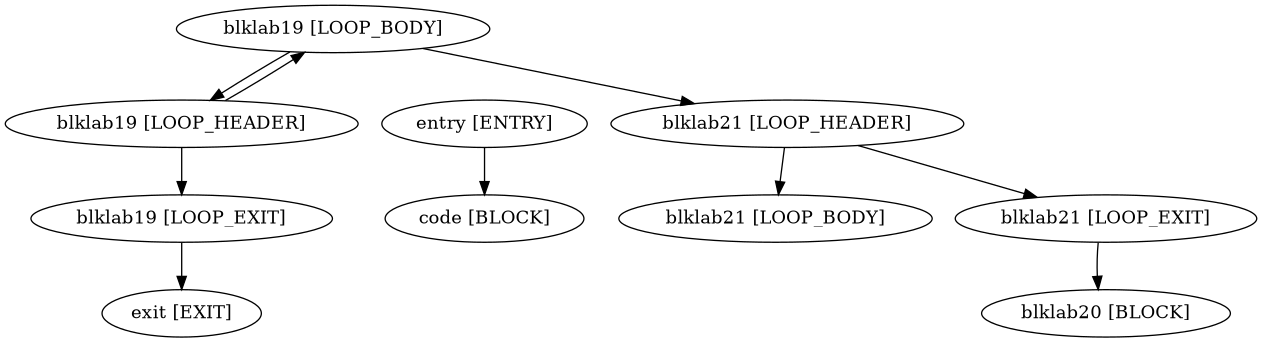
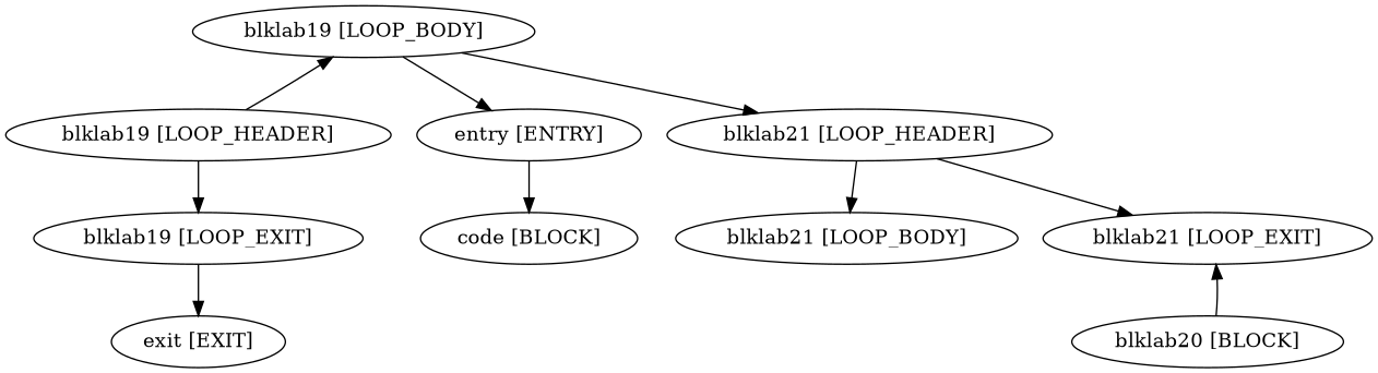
  digraph {
    "entry [ENTRY]"
    "code [BLOCK]"
    "blklab19 [LOOP_HEADER]"
    "blklab19 [LOOP_BODY]"
    "blklab19 [LOOP_EXIT]"
    "blklab21 [LOOP_HEADER]"
    "exit [EXIT]"
    "blklab21 [LOOP_BODY]"
    "blklab21 [LOOP_EXIT]"
    "blklab20 [BLOCK]"
    "entry [ENTRY]" -> "code [BLOCK]"
    "blklab19 [LOOP_HEADER]" -> "blklab19 [LOOP_BODY]"
    "blklab19 [LOOP_HEADER]" -> "blklab19 [LOOP_EXIT]"
-   "blklab19 [LOOP_BODY]" -> "blklab19 [LOOP_HEADER]"
+   "blklab19 [LOOP_BODY]" -> "entry [ENTRY]"
    "blklab19 [LOOP_BODY]" -> "blklab21 [LOOP_HEADER]"
    "blklab19 [LOOP_EXIT]" -> "exit [EXIT]"
    "blklab21 [LOOP_HEADER]" -> "blklab21 [LOOP_BODY]"
    "blklab21 [LOOP_HEADER]" -> "blklab21 [LOOP_EXIT]"
-   "blklab21 [LOOP_EXIT]" -> "blklab20 [BLOCK]"
+   "blklab20 [BLOCK]" -> "blklab21 [LOOP_EXIT]"
  }
